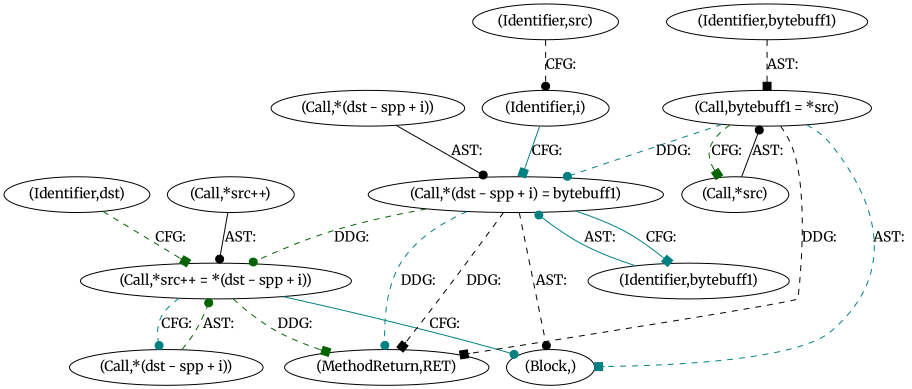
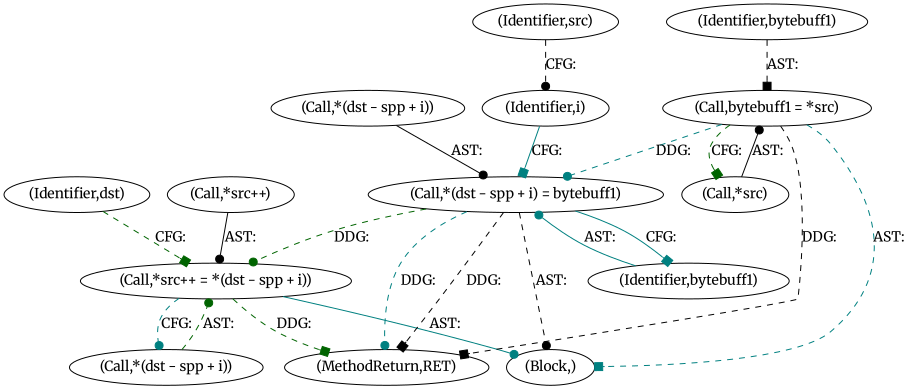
  digraph {
    fontname=Merriweather
    node [fontname=Merriweather]
    edge [arrowhead=dot color=teal fontname=Merriweather style=dashed]
    n1 [label="(Call,*src++ = *(dst - spp + i))"]
    n2 [label="(MethodReturn,RET)"]
    n3 [label="(Block,)"]
    n4 [label="(Call,*(dst - spp + i))"]
    n5 [label="(Call,*(dst - spp + i) = bytebuff1)"]
    n6 [label="(Identifier,bytebuff1)"]
    n7 [label="(Call,bytebuff1 = *src)"]
    n8 [label="(Call,*src)"]
    n9 [label="(Identifier,dst)"]
    n10 [label="(Identifier,bytebuff1)"]
    n11 [label="(Identifier,i)"]
    n12 [label="(Call,*(dst - spp + i))"]
    n13 [label="(Identifier,src)"]
    n14 [label="(Call,*src++)"]
    n1 -> n2 [arrowhead=box color=darkgreen label="DDG: "]
-   n1 -> n3 [label="CFG: " style=solid]
+   n1 -> n3 [label="AST: " style=solid]
    n1 -> n4 [label="CFG: "]
    n4 -> n1 [color=darkgreen label="AST: "]
    n5 -> n1 [color=darkgreen label="DDG: "]
    n5 -> n2 [label="DDG: "]
    n5 -> n2 [arrowhead=box color=black label="DDG: "]
    n5 -> n3 [color=black label="AST: "]
    n5 -> n6 [arrowhead=box label="CFG: " style=solid]
    n6 -> n5 [label="AST: " style=solid]
    n7 -> n2 [arrowhead=box color=black label="DDG: "]
    n7 -> n3 [arrowhead=box label="AST: "]
    n7 -> n5 [label="DDG: "]
    n7 -> n8 [arrowhead=box color=darkgreen label="CFG: "]
    n8 -> n7 [color=black label="AST: " style=solid]
    n9 -> n1 [arrowhead=box color=darkgreen label="CFG: "]
    n10 -> n7 [arrowhead=box color=black label="AST: "]
    n11 -> n5 [arrowhead=box label="CFG: " style=solid]
    n12 -> n5 [color=black label="AST: " style=solid]
    n13 -> n11 [color=black label="CFG: "]
    n14 -> n1 [color=black label="AST: " style=solid]
  }
